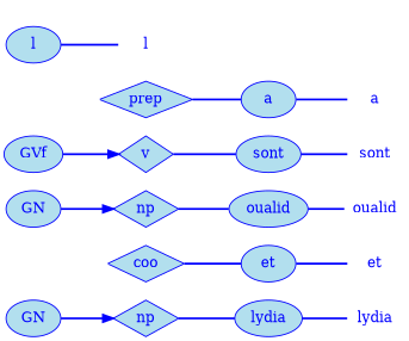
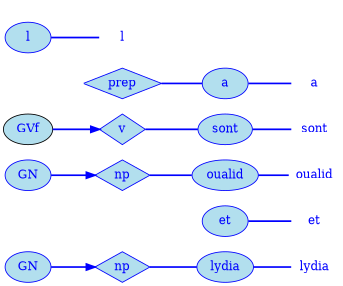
  digraph {
    rankdir=LR
    node [fillcolor=lightblue2 fontcolor=blue shape=plaintext color=blue style=filled]
    edge [arrowhead=none color=blue fontcolor=blue minlen=1 style=bold]
    n1 [height=0.50 label=lydia width=0.75 color="" style=""]
    n2 [height=0.50 label=lydia shape=ellipse width=0.92]
    n3 [height=0.50 label=np shape=diamond width=0.75]
    n4 [arrowhead=doubleoctagon height=0.50 label=GN width=0.75 shape=""]
    n5 [height=0.50 label=et width=0.75 color="" style=""]
    n6 [height=0.50 label=et shape=ellipse width=0.75]
-   n7 [height=0.50 label=coo shape=diamond width=0.75]
    n8 [height=0.50 label=oualid width=0.78 color="" style=""]
    n9 [height=0.50 label=oualid shape=ellipse width=1.08]
    n10 [height=0.50 label=np shape=diamond width=0.75]
    n11 [arrowhead=doubleoctagon height=0.50 label=GN width=0.75 shape=""]
    n12 [height=0.50 label=sont width=0.75 color="" style=""]
    n13 [height=0.50 label=sont shape=ellipse width=0.89]
    n14 [height=0.50 label=v shape=diamond width=0.75]
-   n15 [arrowhead=doubleoctagon height=0.50 label=GVf width=0.81 shape=""]
+   n15 [arrowhead=doubleoctagon color=black height=0.50 label=GVf width=0.81 shape=""]
    n16 [height=0.50 label=a width=0.75 color="" style=""]
    n17 [height=0.50 label=a shape=ellipse width=0.75]
    n18 [height=0.50 label=prep shape=diamond width=0.89]
    n19 [height=0.50 label=l width=0.75 color="" style=""]
    n20 [height=0.50 label=l shape=ellipse width=0.75]
    "mc1s1_P26L1#pos#empty" [color=white fillcolor=white fontcolor=white height=0.06 shape=point width=0.06 style=""]
    "mc1s1_P56#pos#empty" [color=white fillcolor=white fontcolor=white height=0.06 shape=point width=0.06 style=""]
    "mc1s1_P67#pos#empty" [color=white fillcolor=white fontcolor=white height=0.06 shape=point width=0.06 style=""]
    n2 -> n1
    n3 -> n2
    n4 -> n3 [shape=normal arrowhead=""]
    n6 -> n5
-   n7 -> n6
    n9 -> n8
    n10 -> n9
    n11 -> n10 [shape=normal arrowhead=""]
    n13 -> n12
    n14 -> n13
    n15 -> n14 [shape=normal arrowhead=""]
    n17 -> n16
    n18 -> n17
    n20 -> n19
-   "mc1s1_P26L1#pos#empty" -> n7 [color=white fontcolor=white shape=none arrowhead="" style=""]
    "mc1s1_P56#pos#empty" -> n18 [color=white fontcolor=white shape=none arrowhead="" style=""]
  }
